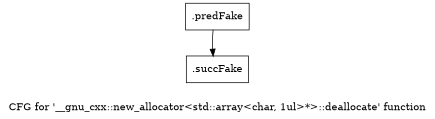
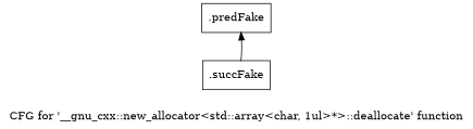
  digraph {
    label="CFG for '__gnu_cxx::new_allocator\<std::array\<char, 1ul\>*\>::deallocate' function"
    node [shape=record]
    n1 [label="{.predFake}"]
    n2 [filename="/home/akhilkushe/Xilinx/Vitis_HLS/2021.2/tps/lnx64/gcc-6.2.0/lib/gcc/x86_64-pc-linux-gnu/6.2.0/../../../../include/c++/6.2.0/ext/new_allocator.h" label="{.succFake}" linenumber=110]
-   n1 -> n2 [execusionnum=0 filename="/home/akhilkushe/Xilinx/Vitis_HLS/2021.2/tps/lnx64/gcc-6.2.0/lib/gcc/x86_64-pc-linux-gnu/6.2.0/../../../../include/c++/6.2.0/ext/new_allocator.h"]
+   n2 -> n1 [execusionnum=0 filename="/home/akhilkushe/Xilinx/Vitis_HLS/2021.2/tps/lnx64/gcc-6.2.0/lib/gcc/x86_64-pc-linux-gnu/6.2.0/../../../../include/c++/6.2.0/ext/new_allocator.h"]
  }
